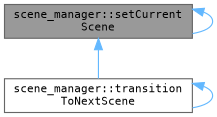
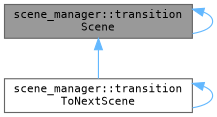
  digraph {
    rankdir=TB
    fontname="DejaVu Sans Mono"
    node [fontname="DejaVu Sans Mono" fontsize=10 shape=box style=filled]
    edge [color=steelblue1 dir=back fontname="DejaVu Sans Mono" fontsize=10 labelfontname=Helvetica labelfontsize=10 style=solid]
-   n1 [color=gray40 fillcolor=grey60 fontcolor=black height=0.2 label="scene_manager::setCurrent\lScene" width=0.4]
+   n1 [color=gray40 fillcolor=grey60 fontcolor=black height=0.2 label="scene_manager::transition\lScene" width=0.4]
    n2 [color=grey40 fillcolor=white height=0.2 label="scene_manager::transition\lToNextScene" width=0.4]
    n1 -> n1
    n1 -> n2
    n2 -> n2
  }
